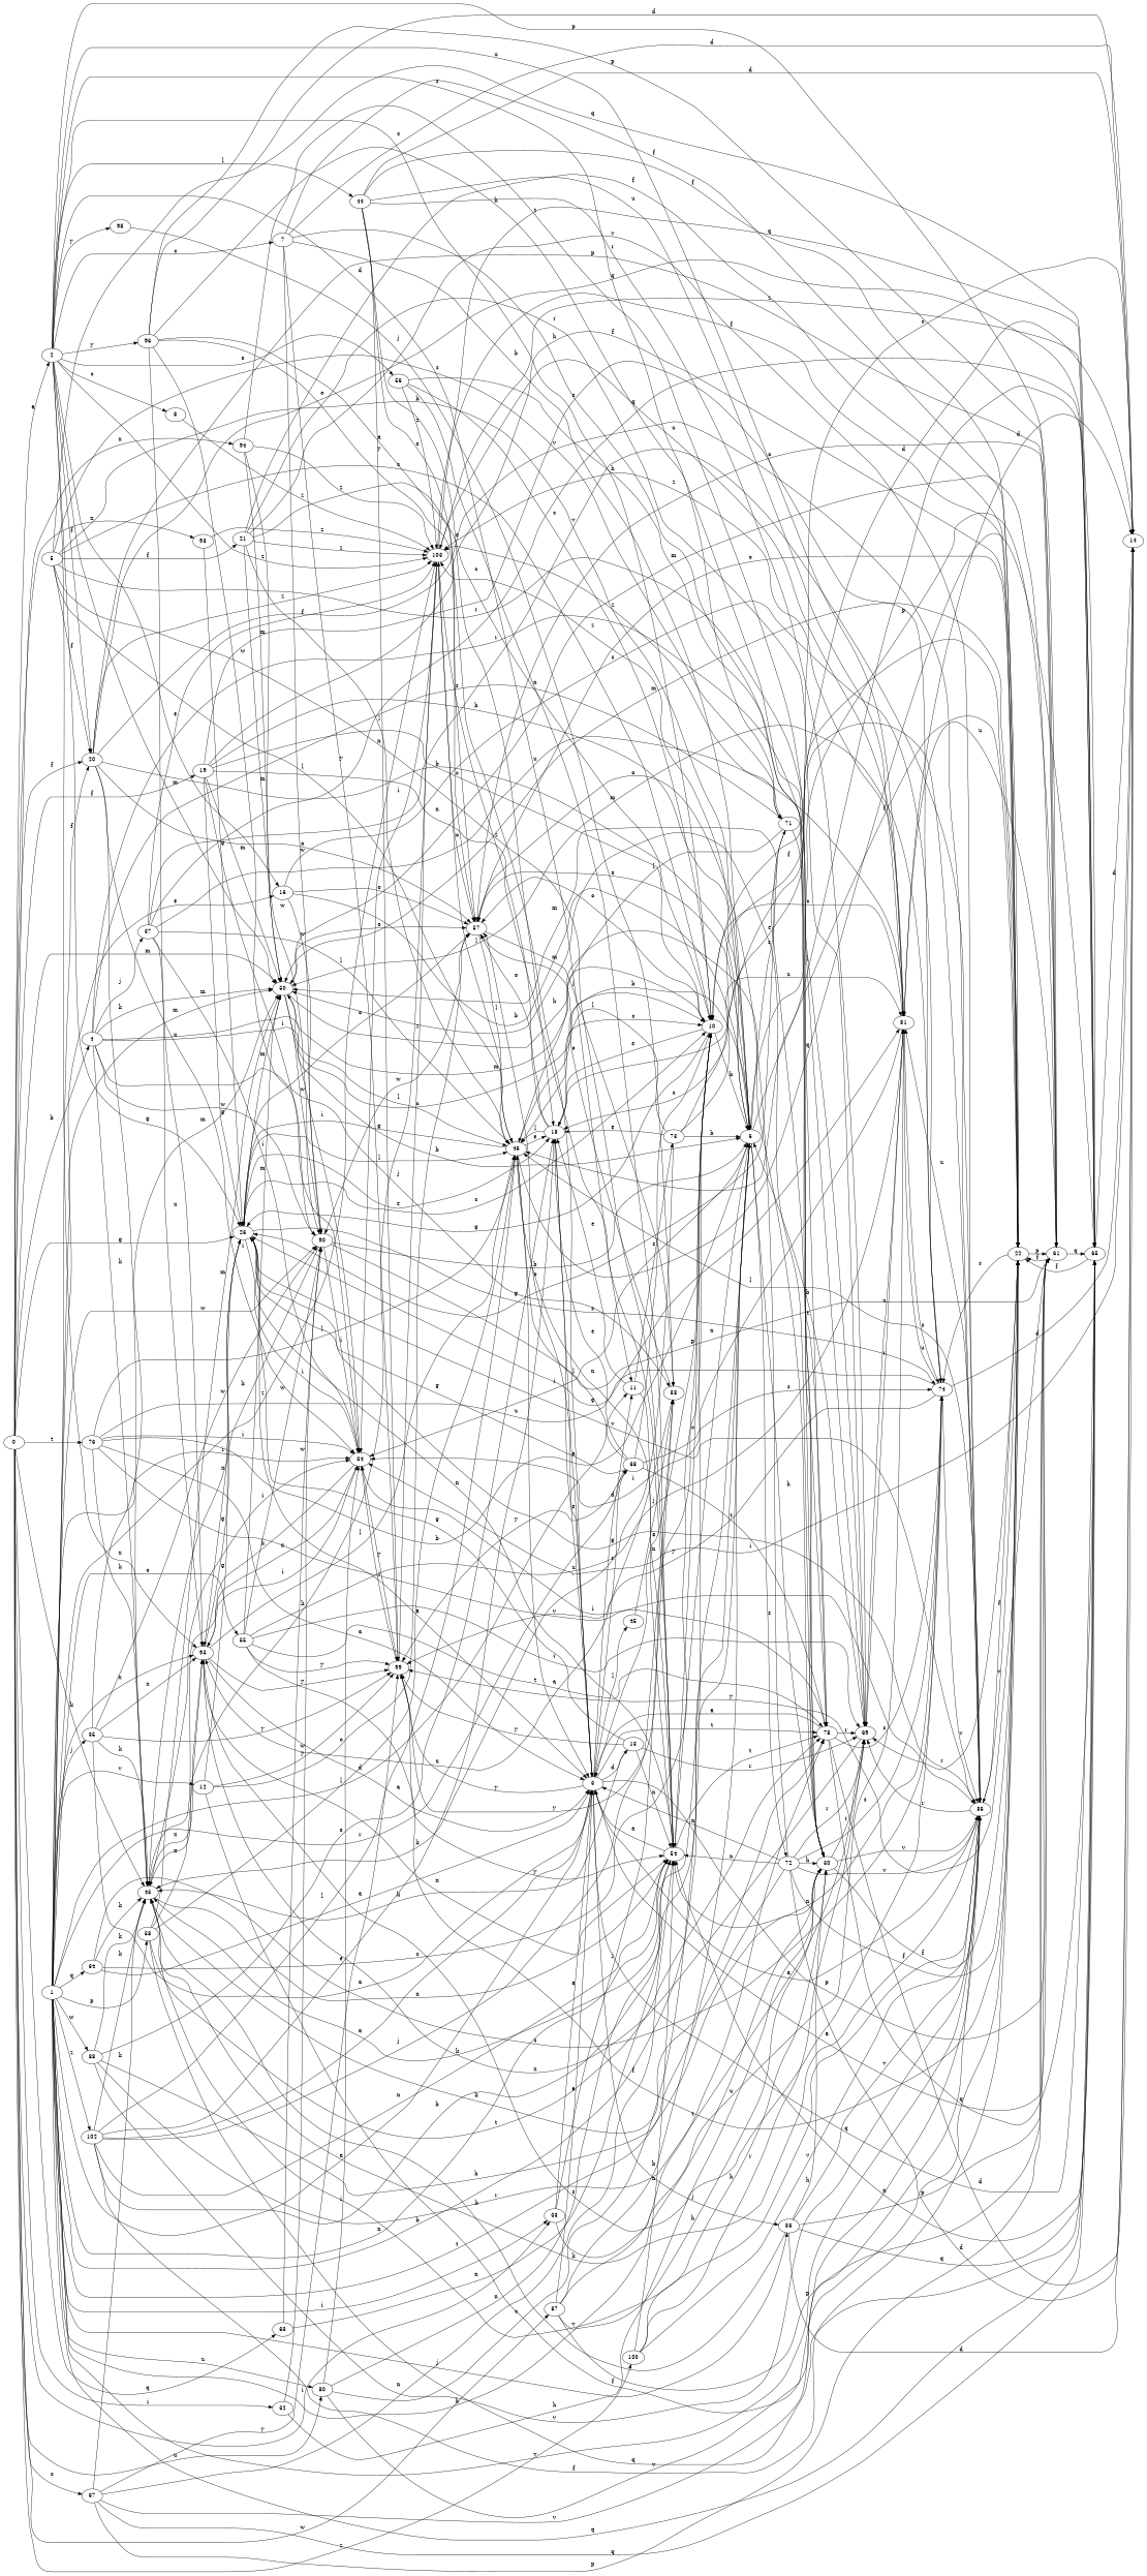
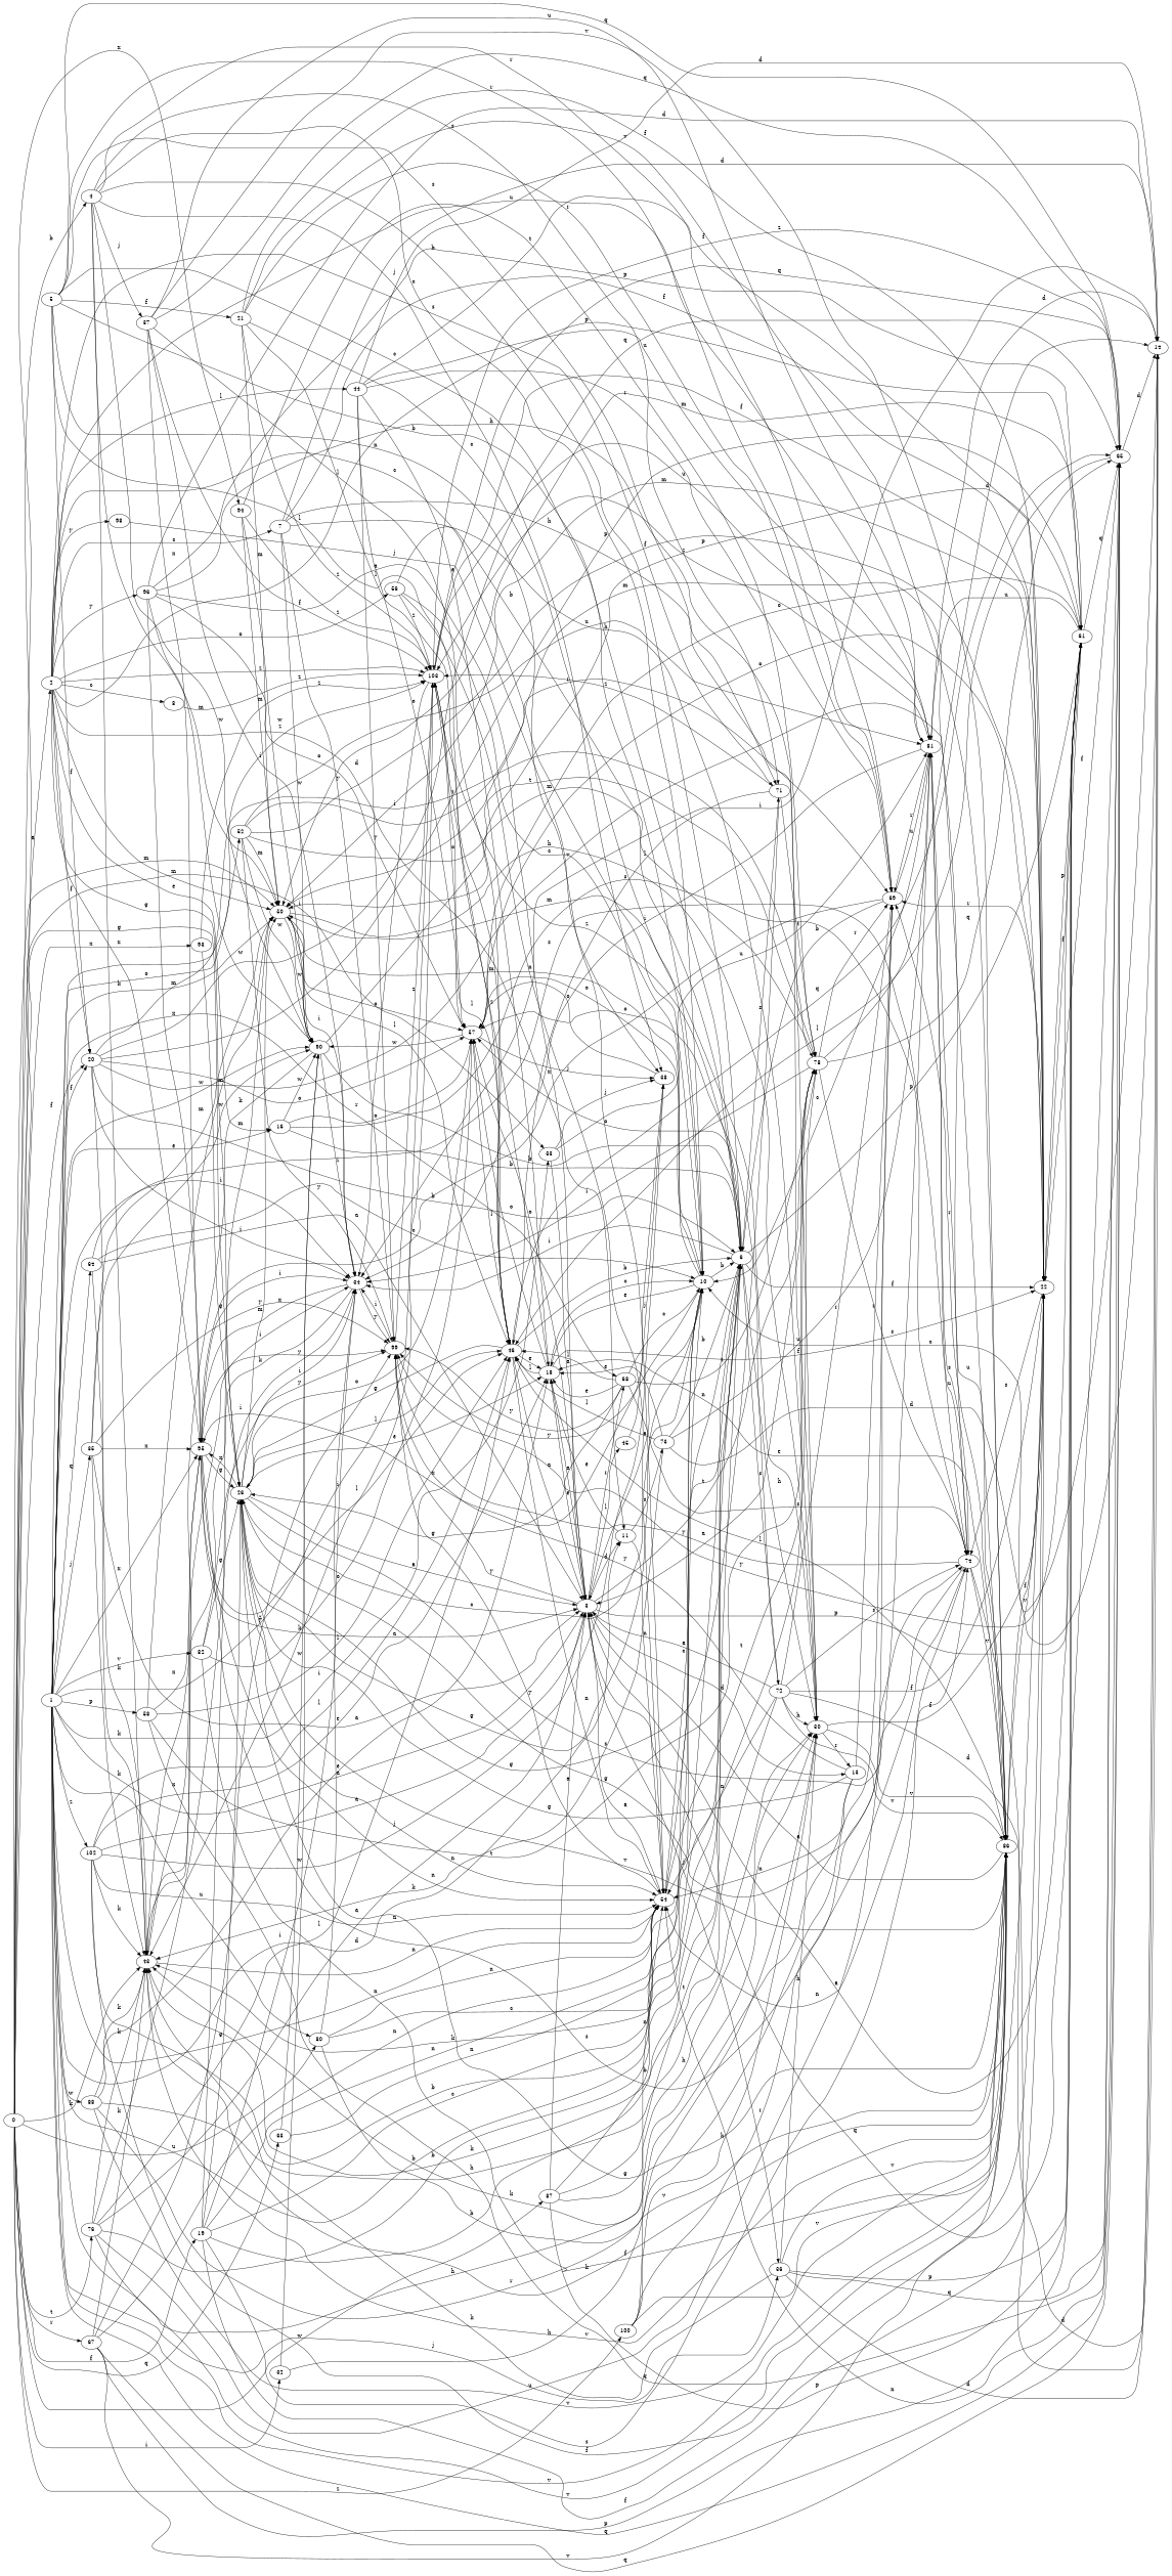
  strict digraph {
    rankdir=LR
    0
    2
    4
    19
    20
    26
    32
    33
    43
    50
    63
    67
    76
    80
    87
    93
    94
    100
    11
    16
    95
    103
    7
    8
    10
    44
    56
    61
    71
    81
    96
    98
    6
    90
    37
    38
    69
    5
    54
    65
    21
    46
    34
    22
    74
    86
    57
    3
    18
    30
    99
    78
    1
    35
    36
-   55
+   55 [label=52]
    58
    64
    68
-   82 [label=12]
+   82
    88
    102
    13
    45
    72
    73
    14
    0 -> 2 [label=a]
    0 -> 4 [label=b]
    0 -> 19 [label=f]
    0 -> 20 [label=f]
    0 -> 26 [label=g]
    0 -> 32 [label=i]
    0 -> 33 [label=i]
    0 -> 43 [label=k]
    0 -> 50 [label=m]
    0 -> 63 [label=q]
-   0 -> 67 [label=c]
+   0 -> 67 [label=r]
    0 -> 76 [label=t]
    0 -> 80 [label=u]
    0 -> 87 [label=w]
    0 -> 93 [label=x]
    0 -> 94 [label=x]
    0 -> 100 [label=z]
    2 -> 20 [label=f]
    2 -> 26 [label=g]
    2 -> 50 [label=m]
    2 -> 11 [label=d]
    2 -> 16 [label=e]
    2 -> 95 [label=x]
    2 -> 103 [label=z]
    2 -> 7 [label=c]
    2 -> 8 [label=c]
    2 -> 10 [label=c]
    2 -> 44 [label=l]
    2 -> 56 [label=o]
    2 -> 61 [label=p]
    2 -> 71 [label=s]
    2 -> 81 [label=u]
    2 -> 96 [label=y]
    2 -> 98 [label=y]
    4 -> 43 [label=k]
    4 -> 50 [label=m]
    4 -> 10 [label=c]
    4 -> 71 [label=s]
    4 -> 6 [label=b]
    4 -> 90 [label=w]
    4 -> 37 [label=j]
    4 -> 38 [label=j]
    4 -> 69 [label=r]
    19 -> 26 [label=g]
    19 -> 50 [label=m]
    19 -> 10 [label=c]
    19 -> 6 [label=b]
    19 -> 54 [label=n]
    19 -> 34 [label=i]
    19 -> 22 [label=f]
    19 -> 74 [label=s]
    20 -> 43 [label=k]
    20 -> 103 [label=z]
    20 -> 61 [label=p]
    20 -> 6 [label=b]
    20 -> 65 [label=q]
    20 -> 34 [label=i]
    20 -> 86 [label=v]
    20 -> 57 [label=o]
    26 -> 50 [label=m]
    26 -> 95 [label=x]
    26 -> 10 [label=c]
    26 -> 54 [label=n]
    26 -> 46 [label=l]
    26 -> 34 [label=i]
    26 -> 74 [label=s]
    26 -> 86 [label=v]
    26 -> 57 [label=o]
    26 -> 3 [label=a]
    26 -> 18 [label=e]
    32 -> 90 [label=w]
    32 -> 30 [label=h]
    33 -> 81 [label=u]
    33 -> 38 [label=j]
    33 -> 3 [label=a]
    43 -> 95 [label=x]
    43 -> 54 [label=n]
    43 -> 34 [label=i]
    43 -> 86 [label=v]
    50 -> 90 [label=w]
    50 -> 46 [label=l]
    50 -> 34 [label=i]
    50 -> 57 [label=o]
    50 -> 30 [label=h]
    63 -> 90 [label=w]
    63 -> 54 [label=n]
    67 -> 43 [label=k]
    67 -> 61 [label=p]
    67 -> 54 [label=n]
    67 -> 65 [label=q]
    67 -> 86 [label=v]
    67 -> 99 [label=y]
    76 -> 43 [label=k]
    76 -> 81 [label=u]
    76 -> 6 [label=b]
    76 -> 46 [label=l]
    76 -> 34 [label=i]
    76 -> 86 [label=v]
    76 -> 3 [label=a]
    80 -> 10 [label=c]
    80 -> 54 [label=n]
    80 -> 34 [label=i]
    80 -> 86 [label=v]
    87 -> 61 [label=p]
    87 -> 6 [label=b]
    87 -> 3 [label=a]
    87 -> 30 [label=h]
    87 -> 78 [label=t]
    93 -> 26 [label=g]
    93 -> 103 [label=z]
    94 -> 50 [label=m]
    94 -> 103 [label=z]
    94 -> 90 [label=w]
    94 -> 78 [label=t]
    100 -> 69 [label=r]
    100 -> 54 [label=n]
    100 -> 86 [label=v]
    100 -> 30 [label=h]
    11 -> 54 [label=n]
    11 -> 18 [label=e]
    11 -> 73 [label=s]
    16 -> 6 [label=b]
    16 -> 90 [label=w]
    16 -> 74 [label=s]
    16 -> 57 [label=o]
    95 -> 26 [label=g]
    95 -> 54 [label=n]
    95 -> 46 [label=l]
    95 -> 34 [label=i]
    95 -> 74 [label=s]
    95 -> 3 [label=a]
    95 -> 99 [label=y]
    103 -> 43 [label=k]
    103 -> 81 [label=u]
    103 -> 65 [label=q]
    103 -> 46 [label=l]
    103 -> 34 [label=i]
    103 -> 22 [label=f]
    103 -> 57 [label=o]
    7 -> 6 [label=b]
    7 -> 90 [label=w]
    7 -> 22 [label=f]
    7 -> 30 [label=h]
    7 -> 99 [label=y]
    7 -> 14 [label=d]
    8 -> 103 [label=z]
    10 -> 26 [label=g]
    10 -> 50 [label=m]
    10 -> 6 [label=b]
    10 -> 57 [label=o]
    10 -> 3 [label=a]
    10 -> 18 [label=e]
    10 -> 99 [label=y]
    44 -> 81 [label=u]
    44 -> 69 [label=r]
    44 -> 22 [label=f]
    44 -> 57 [label=o]
    44 -> 18 [label=e]
    44 -> 99 [label=y]
    44 -> 14 [label=d]
    56 -> 103 [label=z]
    56 -> 10 [label=c]
    56 -> 54 [label=n]
    56 -> 30 [label=h]
    61 -> 50 [label=m]
    61 -> 81 [label=u]
    61 -> 65 [label=q]
    61 -> 22 [label=f]
    61 -> 57 [label=o]
    61 -> 3 [label=a]
    61 -> 99 [label=y]
    71 -> 26 [label=g]
    71 -> 103 [label=z]
    71 -> 46 [label=l]
    71 -> 78 [label=t]
    81 -> 103 [label=z]
    81 -> 10 [label=c]
    81 -> 69 [label=r]
    81 -> 34 [label=i]
    81 -> 74 [label=s]
    81 -> 14 [label=d]
    96 -> 95 [label=x]
    96 -> 61 [label=p]
    96 -> 90 [label=w]
    96 -> 57 [label=o]
    96 -> 3 [label=a]
    96 -> 30 [label=h]
    96 -> 14 [label=d]
    98 -> 38 [label=j]
    6 -> 43 [label=k]
    6 -> 103 [label=z]
    6 -> 61 [label=p]
    6 -> 71 [label=s]
    6 -> 54 [label=n]
    6 -> 34 [label=i]
    6 -> 22 [label=f]
    6 -> 57 [label=o]
    6 -> 30 [label=h]
    6 -> 72 [label=s]
    90 -> 43 [label=k]
    90 -> 61 [label=p]
    90 -> 6 [label=b]
    90 -> 34 [label=i]
    37 -> 95 [label=x]
    37 -> 103 [label=f]
    37 -> 81 [label=u]
    37 -> 65 [label=q]
    37 -> 46 [label=l]
    37 -> 34 [label=i]
    37 -> 86 [label=v]
    38 -> 95 [label=x]
    38 -> 57 [label=o]
    69 -> 95 [label=x]
    69 -> 81 [label=u]
    69 -> 6 [label=b]
    5 -> 20 [label=f]
    5 -> 10 [label=c]
    5 -> 71 [label=s]
    5 -> 6 [label=b]
    5 -> 69 [label=r]
    5 -> 54 [label=n]
    5 -> 65 [label=q]
    5 -> 21 [label=f]
    5 -> 46 [label=l]
    54 -> 10 [label=c]
    54 -> 3 [label=a]
-   99 -> 54 [label=y]
+   54 -> 99 [label=y]
    54 -> 78 [label=t]
    65 -> 103 [label=z]
    65 -> 54 [label=n]
    65 -> 46 [label=l]
    65 -> 22 [label=f]
    65 -> 14 [label=d]
    21 -> 50 [label=m]
    21 -> 103 [label=z]
    21 -> 10 [label=c]
    21 -> 69 [label=r]
    21 -> 46 [label=l]
    21 -> 22 [label=f]
    21 -> 86 [label=v]
    46 -> 26 [label=g]
    46 -> 6 [label=b]
    46 -> 54 [label=n]
    46 -> 65 [label=q]
    46 -> 3 [label=a]
    46 -> 18 [label=e]
    34 -> 43 [label=k]
    34 -> 95 [label=x]
    34 -> 99 [label=y]
    22 -> 50 [label=m]
    22 -> 61 [label=p]
    22 -> 69 [label=r]
    22 -> 74 [label=s]
    22 -> 86 [label=v]
    22 -> 57 [label=o]
    74 -> 26 [label=g]
    74 -> 50 [label=m]
    74 -> 81 [label=u]
    74 -> 54 [label=n]
    74 -> 86 [label=v]
    74 -> 99 [label=y]
    74 -> 14 [label=d]
    86 -> 26 [label=g]
    86 -> 43 [label=k]
    86 -> 81 [label=u]
    86 -> 69 [label=r]
    86 -> 46 [label=l]
    86 -> 22 [label=f]
    86 -> 3 [label=a]
    86 -> 18 [label=e]
    57 -> 90 [label=w]
    57 -> 38 [label=j]
    57 -> 46 [label=l]
    3 -> 11 [label=d]
    3 -> 61 [label=p]
    3 -> 65 [label=q]
    3 -> 57 [label=o]
    3 -> 18 [label=e]
    3 -> 99 [label=y]
    3 -> 78 [label=t]
    3 -> 36 [label=j]
    3 -> 68 [label=r]
    3 -> 13 [label=d]
    3 -> 45 [label=l]
    18 -> 103 [label=z]
    18 -> 10 [label=c]
    18 -> 46 [label=l]
    18 -> 22 [label=f]
    18 -> 57 [label=o]
    18 -> 3 [label=a]
    30 -> 50 [label=m]
-   30 -> 69 [label=r]
+   30 -> 13 [label=r]
    30 -> 22 [label=f]
    30 -> 86 [label=v]
    99 -> 103 [label=z]
    99 -> 34 [label=i]
    78 -> 50 [label=m]
    78 -> 69 [label=r]
    78 -> 65 [label=q]
    78 -> 34 [label=i]
    78 -> 74 [label=s]
    78 -> 3 [label=a]
    78 -> 14 [label=d]
    1 -> 20 [label=f]
    1 -> 33 [label=i]
    1 -> 50 [label=m]
    1 -> 80 [label=u]
    1 -> 11 [label=d]
    1 -> 16 [label=e]
    1 -> 95 [label=x]
    1 -> 103 [label=z]
    1 -> 6 [label=b]
    1 -> 90 [label=w]
    1 -> 54 [label=n]
    1 -> 65 [label=q]
    1 -> 34 [label=i]
    1 -> 86 [label=v]
    1 -> 3 [label=a]
    1 -> 30 [label=h]
    1 -> 78 [label=t]
    1 -> 35 [label=j]
    1 -> 36 [label=j]
    1 -> 55 [label=o]
    1 -> 58 [label=p]
    1 -> 64 [label=q]
    1 -> 68 [label=r]
    1 -> 82 [label=v]
    1 -> 88 [label=w]
    1 -> 102 [label=z]
    35 -> 43 [label=k]
    35 -> 50 [label=m]
    35 -> 95 [label=x]
    35 -> 90 [label=w]
    35 -> 3 [label=a]
    35 -> 99 [label=y]
    36 -> 43 [label=k]
    36 -> 61 [label=p]
    36 -> 65 [label=q]
    36 -> 86 [label=v]
    36 -> 30 [label=h]
    36 -> 14 [label=d]
    55 -> 50 [label=m]
    55 -> 81 [label=u]
    55 -> 90 [label=w]
    55 -> 69 [label=r]
    55 -> 22 [label=f]
    55 -> 99 [label=y]
    55 -> 78 [label=t]
    58 -> 50 [label=m]
    58 -> 95 [label=x]
    58 -> 65 [label=q]
    58 -> 46 [label=l]
    58 -> 78 [label=t]
    64 -> 43 [label=k]
    64 -> 10 [label=c]
    64 -> 74 [label=s]
    64 -> 3 [label=a]
    68 -> 26 [label=g]
    68 -> 10 [label=c]
    68 -> 46 [label=l]
    68 -> 74 [label=s]
    68 -> 18 [label=e]
    68 -> 99 [label=y]
    68 -> 78 [label=t]
    82 -> 26 [label=g]
    82 -> 22 [label=f]
    82 -> 57 [label=o]
    82 -> 99 [label=y]
    88 -> 43 [label=k]
    88 -> 69 [label=r]
    88 -> 86 [label=v]
    88 -> 18 [label=e]
    88 -> 30 [label=h]
    102 -> 43 [label=k]
    102 -> 6 [label=b]
    102 -> 38 [label=j]
    102 -> 54 [label=n]
    102 -> 46 [label=l]
    102 -> 22 [label=f]
    102 -> 3 [label=a]
    102 -> 18 [label=e]
    13 -> 26 [label=g]
    13 -> 43 [label=k]
    13 -> 69 [label=r]
    13 -> 54 [label=n]
    13 -> 99 [label=y]
    45 -> 38 [label=j]
    72 -> 43 [label=k]
    72 -> 69 [label=r]
    72 -> 54 [label=n]
    72 -> 22 [label=f]
    72 -> 74 [label=s]
    72 -> 86 [label=v]
    72 -> 57 [label=o]
    72 -> 3 [label=a]
    72 -> 30 [label=h]
    72 -> 14 [label=d]
    73 -> 43 [label=k]
    73 -> 81 [label=u]
    73 -> 6 [label=b]
    73 -> 46 [label=l]
    73 -> 18 [label=e]
    73 -> 14 [label=d]
    14 -> 10 [label=c]
    14 -> 34 [label=i]
  }
